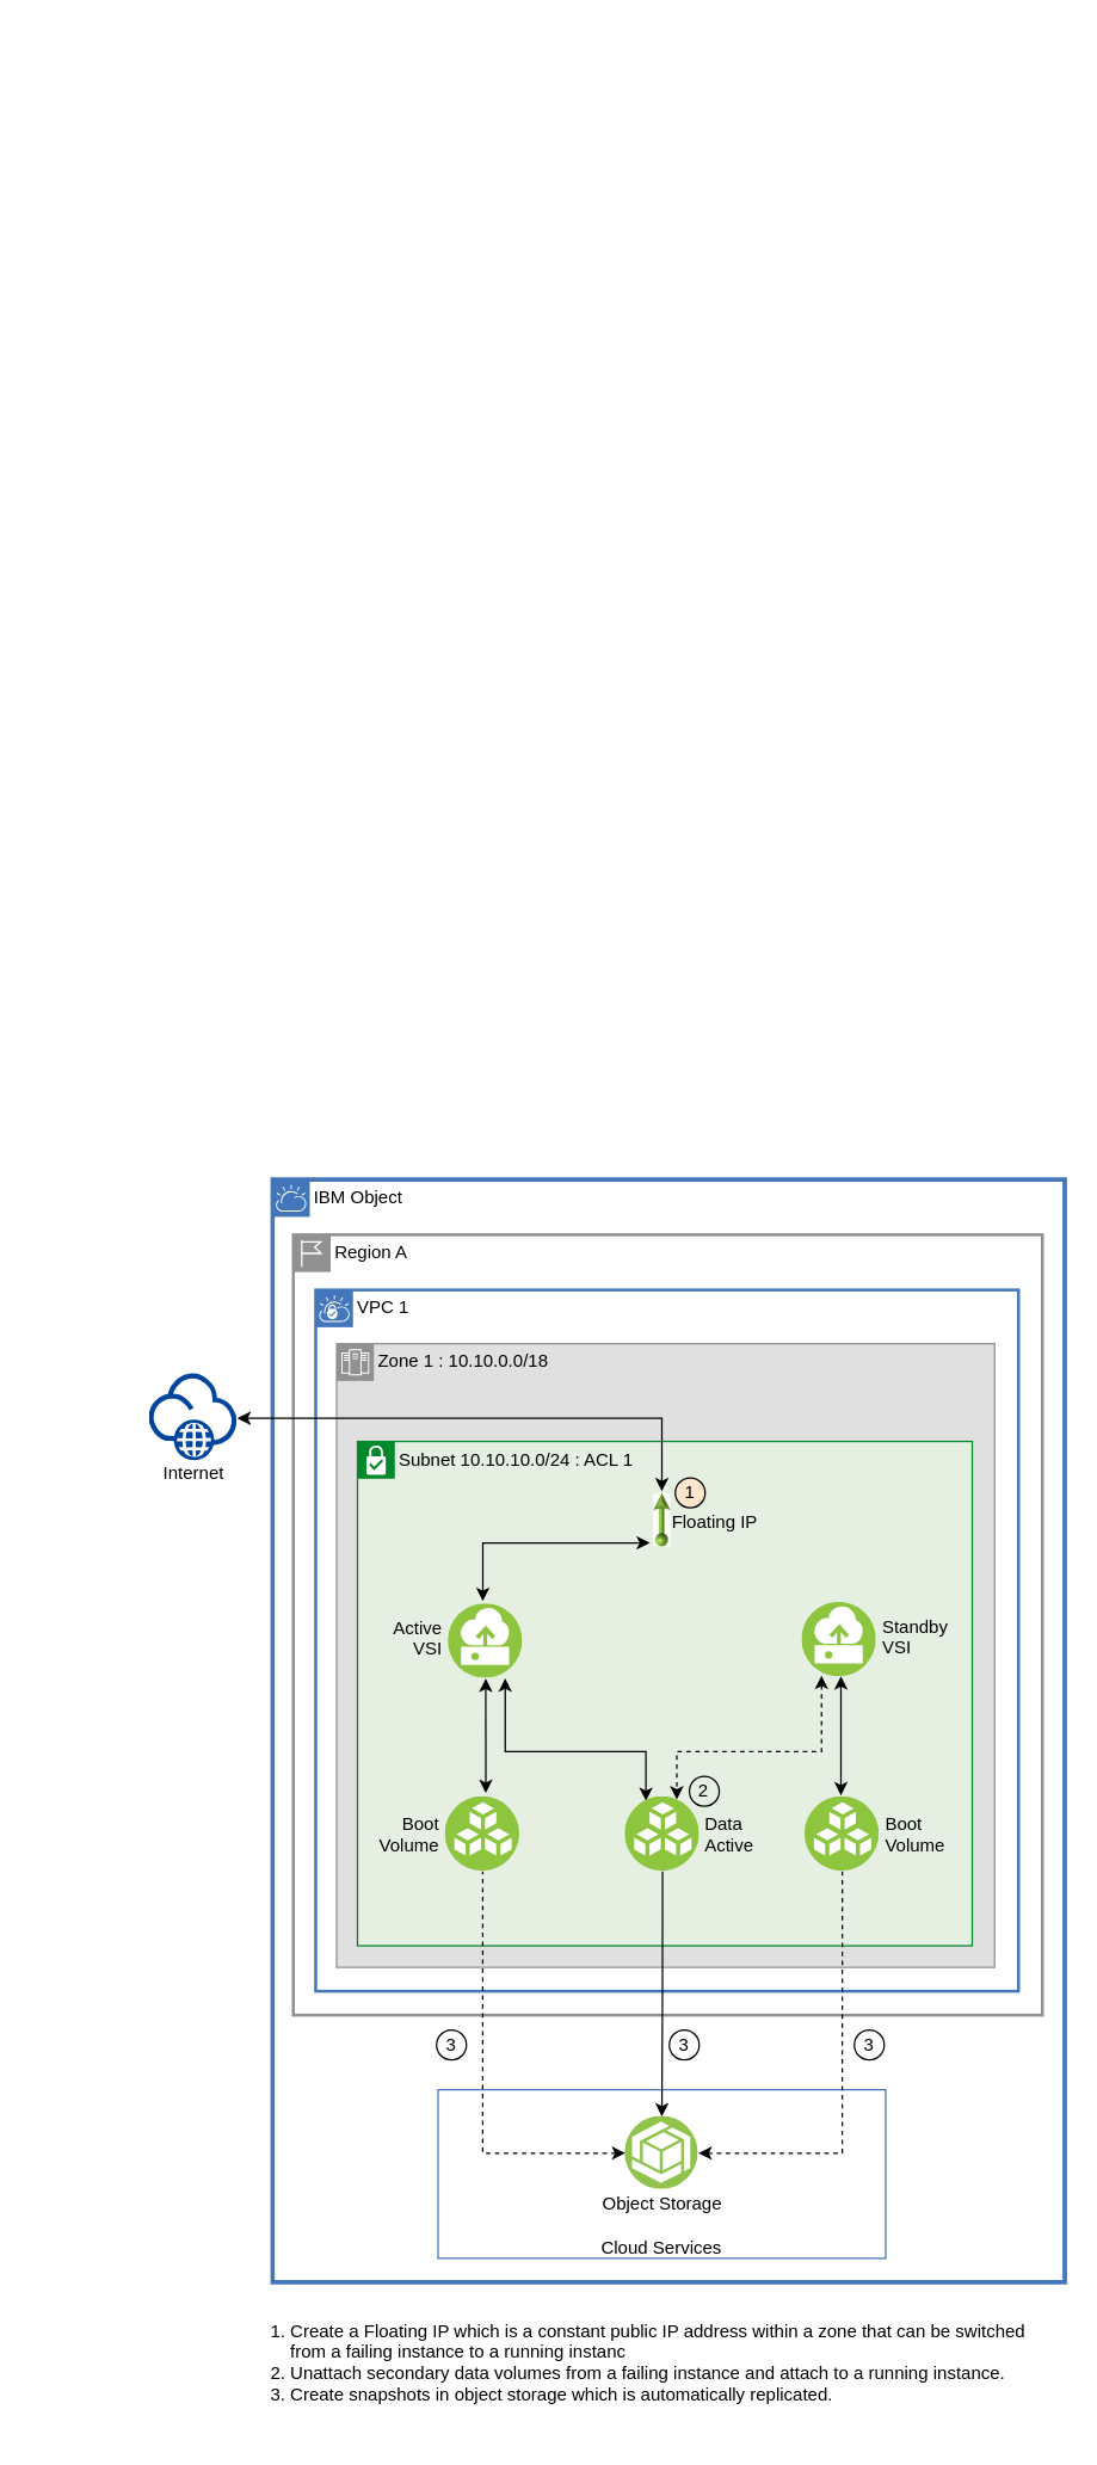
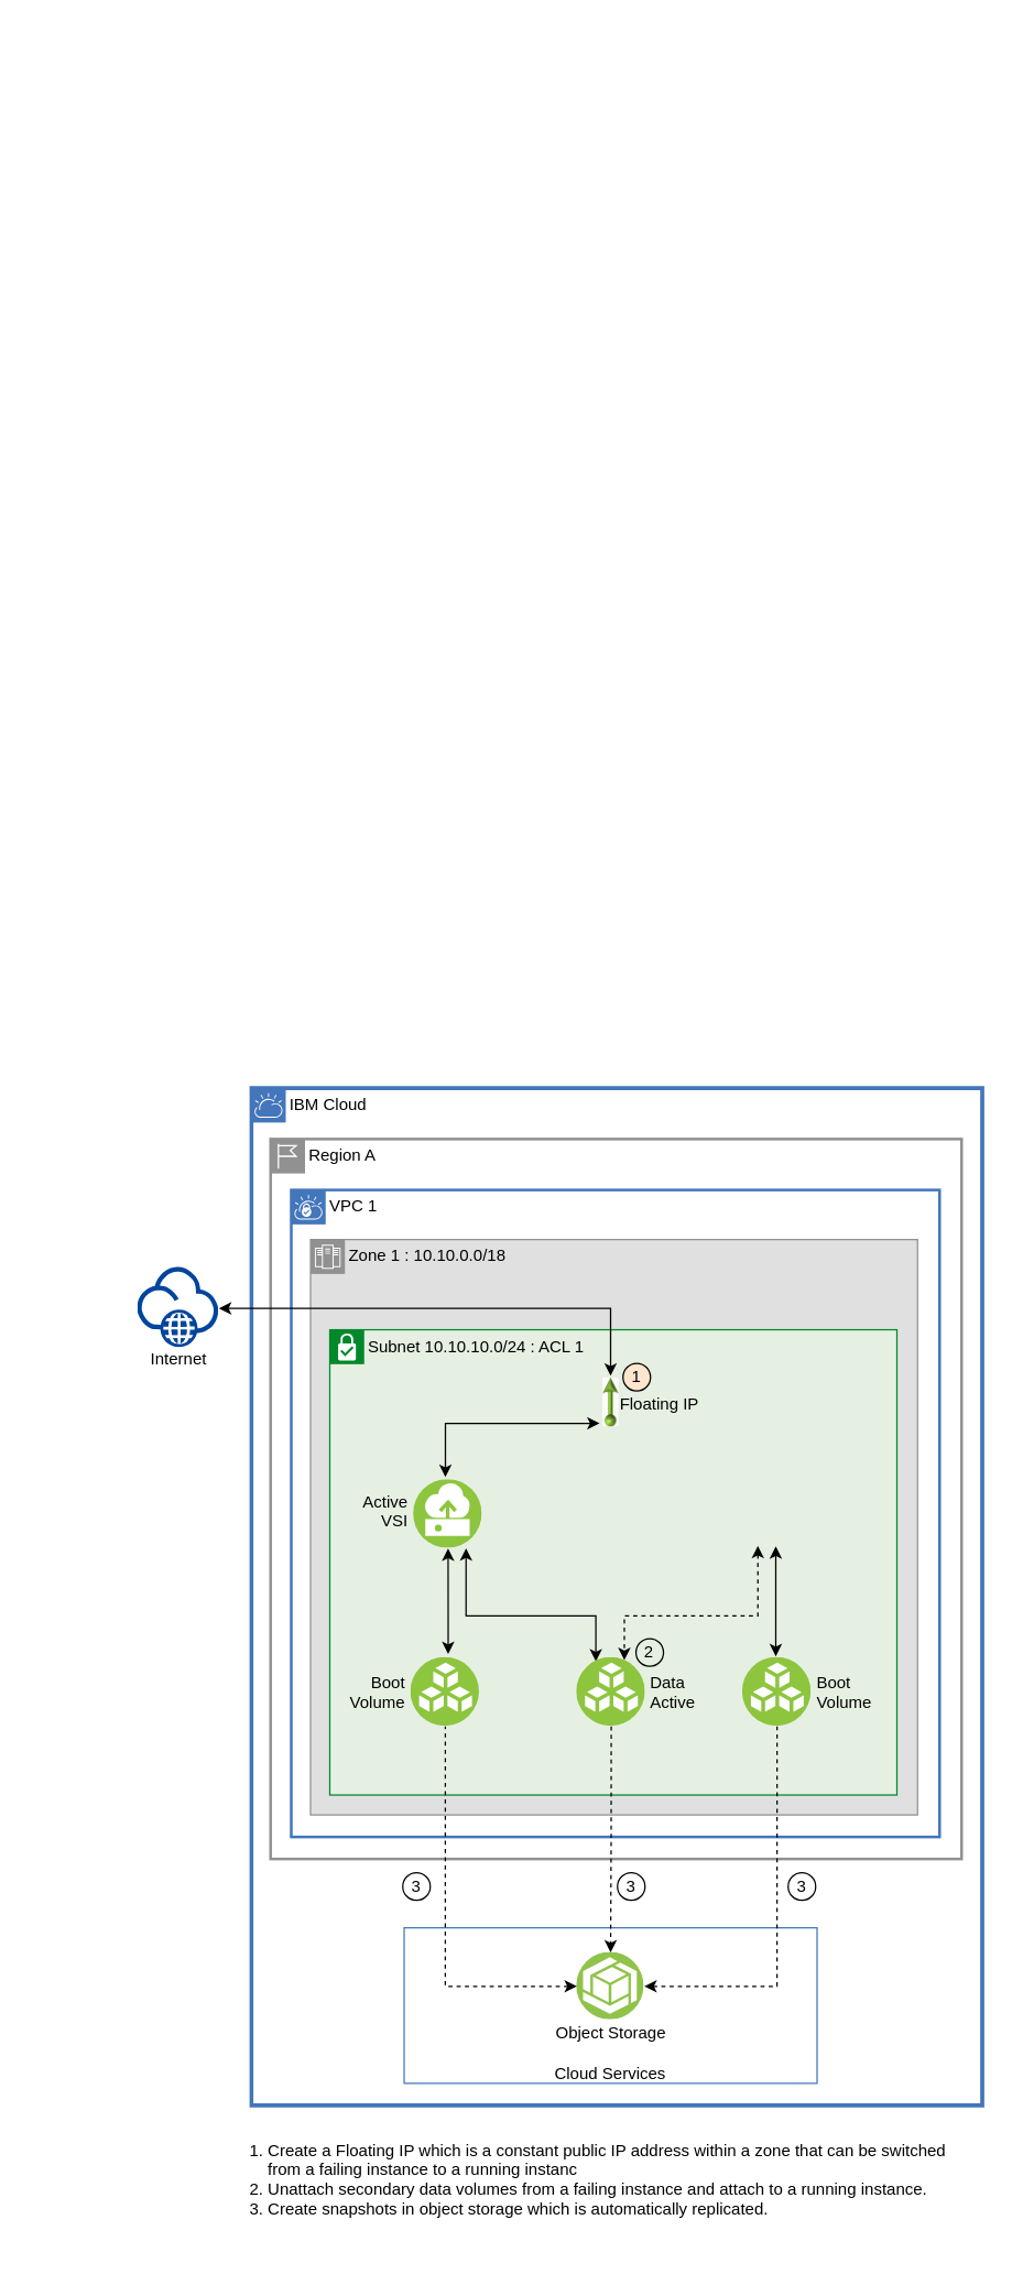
  <mxCell id="0" />
  <mxCell id="1" parent="0" />
  <mxCell id="2" value="" style="image=img/lib/ibm/vpc/PublicTagOff.svg;imageWidth=25;imageHeight=25;imageAlign=left;imageVerticalAlign=top;fontStyle=0;horizontal=1;verticalAlign=top;align=left;spacingLeft=32;spacingTop=-2;collapsible=0;startSize=28;fillColor=none;rounded=0;whiteSpace=wrap;html=1;absoluteArcSize=1;arcSize=0;strokeColor=#FFFFFF;strokeWidth=2;dashed=0;container=1;" parent="1" vertex="1"><mxGeometry x="20" y="20" width="100" height="721" as="geometry" /></mxCell>
- <mxCell id="3" value="IBM Object" style="shape=mxgraph.ibm.box;prType=cloud;fontStyle=0;verticalAlign=top;align=left;spacingLeft=32;spacingTop=4;fillColor=none;rounded=0;whiteSpace=wrap;html=1;strokeColor=#4376BB;strokeWidth=3;dashed=0;container=1;spacing=-4;collapsible=0;" parent="1" vertex="1"><mxGeometry x="182" y="790" width="531" height="739" as="geometry" /></mxCell>
+ <mxCell id="3" value="IBM Cloud" style="shape=mxgraph.ibm.box;prType=cloud;fontStyle=0;verticalAlign=top;align=left;spacingLeft=32;spacingTop=4;fillColor=none;rounded=0;whiteSpace=wrap;html=1;strokeColor=#4376BB;strokeWidth=3;dashed=0;container=1;spacing=-4;collapsible=0;" parent="1" vertex="1"><mxGeometry x="182" y="790" width="531" height="739" as="geometry" /></mxCell>
  <mxCell id="4" value="Region A" style="shape=mxgraph.ibm.box;prType=region;fontStyle=0;verticalAlign=top;align=left;spacingLeft=32;spacingTop=4;fillColor=none;rounded=0;whiteSpace=wrap;html=1;strokeColor=#919191;strokeWidth=2;dashed=0;container=1;spacing=-4;collapsible=0;" parent="3" vertex="1"><mxGeometry x="14" y="37" width="502" height="523" as="geometry" /></mxCell>
  <mxCell id="5" value="VPC 1" style="shape=mxgraph.ibm.box;prType=vpc;fontStyle=0;verticalAlign=top;align=left;spacingLeft=32;spacingTop=4;fillColor=none;rounded=0;whiteSpace=wrap;html=1;strokeColor=#4376BB;strokeWidth=2;dashed=0;container=1;spacing=-4;collapsible=0;" parent="4" vertex="1"><mxGeometry x="15" y="37" width="471" height="470" as="geometry" /></mxCell>
  <mxCell id="6" value="&lt;div&gt;&lt;font style=&quot;font-size: 12px&quot;&gt;Zone 1&lt;/font&gt; : 10.10.0.0/18&lt;/div&gt;" style="shape=mxgraph.ibm.box;prType=zone;fontStyle=0;verticalAlign=top;align=left;spacingLeft=32;spacingTop=4;fillColor=#E0E0E0;rounded=0;whiteSpace=wrap;html=1;strokeColor=#919191;strokeWidth=1;dashed=0;container=1;spacing=-4;collapsible=0;" parent="5" vertex="1"><mxGeometry x="14" y="36" width="441" height="418" as="geometry" /></mxCell>
  <mxCell id="7" value="&lt;div&gt;&lt;font style=&quot;font-size: 12px&quot;&gt;Subnet 10.10.10.0/24 : ACL 1&lt;br&gt;&lt;/font&gt;&lt;/div&gt;" style="shape=mxgraph.ibm.box;prType=subnet;fontStyle=0;verticalAlign=top;align=left;spacingLeft=32;spacingTop=4;fillColor=#E6F0E2;rounded=0;whiteSpace=wrap;html=1;strokeColor=#00882B;strokeWidth=1;dashed=0;container=1;spacing=-4;collapsible=0;" parent="6" vertex="1"><mxGeometry x="14" y="65.542" width="412" height="338" as="geometry" /></mxCell>
  <mxCell id="8" value="&lt;div&gt;Active &lt;br&gt;&lt;/div&gt;&lt;div&gt;VSI&lt;/div&gt;&lt;div&gt;&lt;br&gt;&lt;/div&gt;" style="aspect=fixed;perimeter=ellipsePerimeter;html=1;align=right;shadow=0;dashed=0;image;image=img/lib/ibm/vpc/Instance.svg;dashPattern=1 1;fontColor=#000000;fontSize=12;labelPosition=left;verticalLabelPosition=middle;verticalAlign=middle;spacingTop=-9;spacingLeft=-25;spacingBottom=-20;labelBackgroundColor=none;spacingRight=3;" parent="7" vertex="1"><mxGeometry x="61" y="109" width="49.879" height="49.879" as="geometry" /></mxCell>
  <mxCell id="9" value="&lt;div&gt;Boot &lt;br&gt;&lt;/div&gt;&lt;div&gt;Volume&lt;/div&gt;" style="aspect=fixed;perimeter=ellipsePerimeter;html=1;align=right;shadow=0;dashed=0;image;image=img/lib/ibm/vpc/BlockStorage.svg;dashPattern=1 1;fontColor=#000000;fontSize=12;labelPosition=left;verticalLabelPosition=middle;verticalAlign=middle;spacingTop=-19;spacingLeft=0;spacingBottom=-20;labelBackgroundColor=none;spacingRight=3;" parent="7" vertex="1"><mxGeometry x="59" y="238.259" width="49.879" height="49.879" as="geometry" /></mxCell>
- <mxCell id="10" value="&lt;div&gt;Standby &lt;br&gt;&lt;/div&gt;&lt;div&gt;VSI&lt;/div&gt;&lt;div&gt;&lt;br&gt;&lt;/div&gt;" style="aspect=fixed;perimeter=ellipsePerimeter;html=1;align=left;shadow=0;dashed=0;image;image=img/lib/ibm/vpc/Instance.svg;dashPattern=1 1;fontColor=#000000;fontSize=12;labelPosition=right;verticalLabelPosition=middle;verticalAlign=middle;spacingTop=-9;spacingLeft=2;spacingBottom=-20;labelBackgroundColor=none;" parent="7" vertex="1"><mxGeometry x="298" y="108" width="49.879" height="49.879" as="geometry" /></mxCell>
  <mxCell id="11" value="&lt;div&gt;Boot &lt;br&gt;&lt;/div&gt;&lt;div&gt;Volume&lt;/div&gt;" style="aspect=fixed;perimeter=ellipsePerimeter;html=1;align=left;shadow=0;dashed=0;image;image=img/lib/ibm/vpc/BlockStorage.svg;dashPattern=1 1;fontColor=#000000;fontSize=12;labelPosition=right;verticalLabelPosition=middle;verticalAlign=middle;spacingTop=-19;spacingLeft=2;spacingBottom=-20;labelBackgroundColor=none;" parent="7" vertex="1"><mxGeometry x="300" y="238.259" width="49.879" height="49.879" as="geometry" /></mxCell>
  <mxCell id="12" style="edgeStyle=elbowEdgeStyle;rounded=0;elbow=vertical;html=1;labelBackgroundColor=#ffffff;startArrow=classic;startFill=1;startSize=6;endArrow=classic;endFill=1;endSize=6;jettySize=auto;orthogonalLoop=1;strokeWidth=1;fontSize=14;exitX=0.5;exitY=0;exitDx=0;exitDy=0;" parent="7" target="8" edge="1"><mxGeometry relative="1" as="geometry"><Array as="points"><mxPoint x="344" y="207.799" /><mxPoint x="86" y="229.095" /><mxPoint x="86" y="229.095" /></Array><mxPoint x="86" y="235.641" as="sourcePoint" /><mxPoint x="192" y="202.913" as="targetPoint" /></mxGeometry></mxCell>
  <mxCell id="13" style="edgeStyle=elbowEdgeStyle;rounded=0;elbow=vertical;html=1;labelBackgroundColor=#ffffff;startArrow=classic;startFill=1;startSize=6;endArrow=classic;endFill=1;endSize=6;jettySize=auto;orthogonalLoop=1;strokeWidth=1;fontSize=14;dashed=1;" parent="7" edge="1"><mxGeometry relative="1" as="geometry"><Array as="points"><mxPoint x="284" y="207.799" /><mxPoint x="275" y="222.149" /><mxPoint x="275" y="274.513" /></Array><mxPoint x="311" y="157" as="sourcePoint" /><mxPoint x="214" y="240" as="targetPoint" /></mxGeometry></mxCell>
  <mxCell id="14" style="edgeStyle=elbowEdgeStyle;rounded=0;elbow=vertical;html=1;labelBackgroundColor=#ffffff;startArrow=classic;startFill=1;startSize=6;endArrow=classic;endFill=1;endSize=6;jettySize=auto;orthogonalLoop=1;strokeWidth=1;fontSize=14;exitX=0.25;exitY=0;exitDx=0;exitDy=0;" parent="7" source="15" edge="1"><mxGeometry relative="1" as="geometry"><Array as="points"><mxPoint x="154" y="207.799" /><mxPoint x="154" y="207.799" /><mxPoint x="124" y="282.014" /><mxPoint x="124" y="267.171" /><mxPoint x="144" y="276.076" /><mxPoint x="145.5" y="265.489" /><mxPoint x="145.5" y="207.888" /><mxPoint x="95.5" y="207.888" /></Array><mxPoint x="174" y="281.795" as="sourcePoint" /><mxPoint x="99" y="158.818" as="targetPoint" /></mxGeometry></mxCell>
  <mxCell id="15" value="&lt;div&gt;Data &lt;br&gt;&lt;/div&gt;&lt;div&gt;Active&lt;/div&gt;" style="aspect=fixed;perimeter=ellipsePerimeter;html=1;align=left;shadow=0;dashed=0;image;image=img/lib/ibm/vpc/BlockStorage.svg;dashPattern=1 1;fontColor=#000000;fontSize=12;labelPosition=right;verticalLabelPosition=middle;verticalAlign=middle;spacingTop=-19;spacingLeft=2;spacingBottom=-20;labelBackgroundColor=none;" parent="7" vertex="1"><mxGeometry x="179.5" y="238.259" width="49.879" height="49.879" as="geometry" /></mxCell>
  <mxCell id="16" value="" style="edgeStyle=elbowEdgeStyle;rounded=0;elbow=vertical;html=1;labelBackgroundColor=#ffffff;startArrow=classic;startFill=1;startSize=6;endArrow=classic;endFill=1;endSize=6;jettySize=auto;orthogonalLoop=1;strokeWidth=1;fontSize=14;dashed=0;" parent="7" edge="1"><mxGeometry width="60" height="60" relative="1" as="geometry"><mxPoint x="324" y="237.266" as="sourcePoint" /><mxPoint x="324" y="157.334" as="targetPoint" /></mxGeometry></mxCell>
  <mxCell id="17" value="" style="edgeStyle=elbowEdgeStyle;rounded=0;elbow=vertical;html=1;labelBackgroundColor=#ffffff;startArrow=classic;startFill=1;startSize=6;endArrow=classic;endFill=1;endSize=6;jettySize=auto;orthogonalLoop=1;strokeWidth=1;fontSize=14;exitX=0.5;exitY=0;exitDx=0;exitDy=0;dashed=0;entryX=0;entryY=0.25;entryDx=0;entryDy=0;" parent="7" target="18" edge="1"><mxGeometry width="60" height="60" relative="1" as="geometry"><mxPoint x="84" y="107" as="sourcePoint" /><mxPoint x="119" y="49.005" as="targetPoint" /><Array as="points"><mxPoint x="139" y="68" /></Array></mxGeometry></mxCell>
  <mxCell id="18" value="Floating IP" style="aspect=fixed;perimeter=ellipsePerimeter;html=1;align=left;shadow=0;dashed=0;image;image=img/lib/ibm/vpc/FloatingIP.svg;dashPattern=1 1;fontColor=#000000;fontSize=12;labelPosition=right;verticalLabelPosition=middle;verticalAlign=middle;spacingTop=-16;direction=north;spacingLeft=-13;spacingBottom=-20;labelBackgroundColor=none;" parent="7" vertex="1"><mxGeometry x="186.44" y="34" width="36" height="36" as="geometry" /></mxCell>
  <mxCell id="19" value="1" style="ellipse;whiteSpace=wrap;html=1;aspect=fixed;strokeColor=#000000;fontColor=#000000;fillColor=#ffe6cc;" parent="7" vertex="1"><mxGeometry x="213" y="24.458" width="20" height="20" as="geometry" /></mxCell>
  <mxCell id="20" value="2" style="ellipse;whiteSpace=wrap;html=1;aspect=fixed;strokeColor=#000000;fontColor=#000000;fillColor=#e6f0e2;" parent="7" vertex="1"><mxGeometry x="222.44" y="224.458" width="20" height="20" as="geometry" /></mxCell>
  <mxCell id="21" value="3" style="ellipse;whiteSpace=wrap;html=1;aspect=fixed;strokeColor=#000000;fontColor=#000000;" parent="3" vertex="1"><mxGeometry x="110" y="570" width="20" height="20" as="geometry" /></mxCell>
  <mxCell id="22" value="3" style="ellipse;whiteSpace=wrap;html=1;aspect=fixed;strokeColor=#000000;fontColor=#000000;" parent="3" vertex="1"><mxGeometry x="266" y="570" width="20" height="20" as="geometry" /></mxCell>
  <mxCell id="23" value="3" style="ellipse;whiteSpace=wrap;html=1;aspect=fixed;strokeColor=#000000;fontColor=#000000;" parent="3" vertex="1"><mxGeometry x="390" y="570" width="20" height="20" as="geometry" /></mxCell>
  <mxCell id="24" value="Cloud Services" style="fontStyle=0;verticalAlign=top;align=center;spacingTop=-21;fillColor=none;rounded=0;whiteSpace=wrap;html=1;strokeColor=#4376BB;strokeWidth=1;dashed=0;container=1;collapsible=0;labelPosition=center;verticalLabelPosition=bottom;spacingBottom=0;" parent="3" vertex="1"><mxGeometry x="111" y="610" width="300" height="113" as="geometry" /></mxCell>
  <mxCell id="25" value="Object Storage" style="aspect=fixed;perimeter=ellipsePerimeter;html=1;align=center;shadow=0;dashed=0;fontColor=#000000;labelBackgroundColor=#ffffff;fontSize=12;spacingTop=-4;image;image=img/lib/ibm/vpc/ObjectStorage.svg;" parent="24" vertex="1"><mxGeometry x="125.5" y="18" width="49" height="49" as="geometry" /></mxCell>
- <mxCell id="26" style="edgeStyle=orthogonalEdgeStyle;rounded=0;orthogonalLoop=1;jettySize=auto;html=1;exitX=0.5;exitY=1;exitDx=0;exitDy=0;entryX=0.5;entryY=0;entryDx=0;entryDy=0;strokeWidth=1;fontColor=#FFFFFF;dashed=0;" parent="3" source="15" target="25" edge="1"><mxGeometry relative="1" as="geometry" /></mxCell>
+ <mxCell id="26" style="edgeStyle=orthogonalEdgeStyle;rounded=0;orthogonalLoop=1;jettySize=auto;html=1;exitX=0.5;exitY=1;exitDx=0;exitDy=0;entryX=0.5;entryY=0;entryDx=0;entryDy=0;strokeWidth=1;fontColor=#FFFFFF;dashed=1;" parent="3" source="15" target="25" edge="1"><mxGeometry relative="1" as="geometry" /></mxCell>
  <mxCell id="27" style="edgeStyle=orthogonalEdgeStyle;rounded=0;orthogonalLoop=1;jettySize=auto;html=1;exitX=1;exitY=0.5;exitDx=0;exitDy=0;entryX=0.5;entryY=1;entryDx=0;entryDy=0;dashed=1;strokeWidth=1;fontColor=#000000;endArrow=none;endFill=0;startArrow=classic;startFill=1;" parent="3" source="25" target="11" edge="1"><mxGeometry relative="1" as="geometry" /></mxCell>
  <mxCell id="28" style="edgeStyle=orthogonalEdgeStyle;rounded=0;orthogonalLoop=1;jettySize=auto;html=1;exitX=0;exitY=0.5;exitDx=0;exitDy=0;entryX=0.5;entryY=1;entryDx=0;entryDy=0;dashed=1;startArrow=classic;startFill=1;endArrow=none;endFill=0;strokeWidth=1;fontColor=#000000;" parent="3" source="25" target="9" edge="1"><mxGeometry relative="1" as="geometry" /></mxCell>
  <mxCell id="29" value="&lt;div&gt;Public&lt;/div&gt;&lt;div&gt;Network&lt;br&gt;&lt;/div&gt;" style="shape=mxgraph.ibm.box;prType=public;fontStyle=0;verticalAlign=top;align=left;spacingLeft=32;spacingTop=4;fillColor=none;rounded=0;whiteSpace=wrap;html=1;strokeColor=#FFFFFF;strokeWidth=3;dashed=0;container=1;spacing=-4;collapsible=0;fontColor=#FFFFFF;" parent="1" vertex="1"><mxGeometry x="79" y="790" width="100" height="739" as="geometry" /></mxCell>
  <mxCell id="30" value="Internet" style="aspect=fixed;perimeter=ellipsePerimeter;html=1;align=center;shadow=0;dashed=0;image;image=img/lib/ibm/vpc/Internet.svg;labelPosition=center;verticalLabelPosition=bottom;verticalAlign=top;fontSize=12;spacingTop=-6;" parent="29" vertex="1"><mxGeometry x="20.5" y="130" width="59" height="59" as="geometry" /></mxCell>
  <mxCell id="31" value="" style="edgeStyle=elbowEdgeStyle;rounded=0;elbow=vertical;html=1;labelBackgroundColor=#ffffff;startArrow=classic;startFill=1;startSize=6;endArrow=classic;endFill=1;endSize=6;jettySize=auto;orthogonalLoop=1;strokeWidth=1;fontSize=14;" parent="1" source="30" edge="1"><mxGeometry width="60" height="60" relative="1" as="geometry"><mxPoint x="102" y="200" as="sourcePoint" /><mxPoint x="443" y="999" as="targetPoint" /><Array as="points"><mxPoint x="402" y="950" /><mxPoint x="372" y="1000" /><mxPoint x="292" y="1006" /><mxPoint x="252" y="190" /><mxPoint x="242" y="180" /><mxPoint x="242" y="200" /><mxPoint x="174" y="200" /><mxPoint x="174" y="180" /><mxPoint x="384" y="180" /><mxPoint x="384" y="260" /><mxPoint x="380" y="260" /><mxPoint x="380" y="273" /></Array></mxGeometry></mxCell>
  <mxCell id="32" value="&lt;div align=&quot;left&quot;&gt;&lt;font style=&quot;font-size: 12px&quot;&gt;1. Create a Floating IP which is a constant public IP address within a zone that can be switched &lt;br&gt;&lt;/font&gt;&lt;/div&gt;&lt;div align=&quot;left&quot;&gt;&lt;font style=&quot;font-size: 12px&quot;&gt;&amp;nbsp;&amp;nbsp;&amp;nbsp; from a failing instance to a running instanc&lt;/font&gt;&lt;/div&gt;&lt;div align=&quot;left&quot;&gt;&lt;font style=&quot;font-size: 12px&quot;&gt;2. Unattach secondary data volumes from a failing instance and attach to a running instance.&lt;/font&gt;&lt;/div&gt;&lt;div align=&quot;left&quot;&gt;&lt;font style=&quot;font-size: 12px&quot;&gt;3. Create snapshots in object storage &lt;/font&gt;&lt;font style=&quot;font-size: 12px&quot;&gt;which is automatically replicated.&lt;/font&gt;&lt;/div&gt;&lt;div align=&quot;left&quot;&gt;&lt;font style=&quot;font-size: 12px&quot;&gt;&lt;br&gt;&lt;/font&gt;&lt;/div&gt;" style="text;html=1;resizable=0;autosize=1;align=left;verticalAlign=middle;points=[];fillColor=none;strokeColor=none;rounded=0;fontColor=#000000;" parent="1" vertex="1"><mxGeometry x="179" y="1550" width="520" height="80" as="geometry" /></mxCell>
  <mxCell id="33" parent="0" />
  <mxCell id="34" value="Connector" parent="0" />
  <mxCell id="35" parent="0" />
  <mxCell id="36" value="Connector" parent="0" />
  <mxCell id="37" parent="0" />
  <mxCell id="38" parent="0" />
  <mxCell id="39" value="Connector" parent="0" />
  <mxCell id="40" parent="0" />
  <mxCell id="41" value="Connector" parent="0" />
